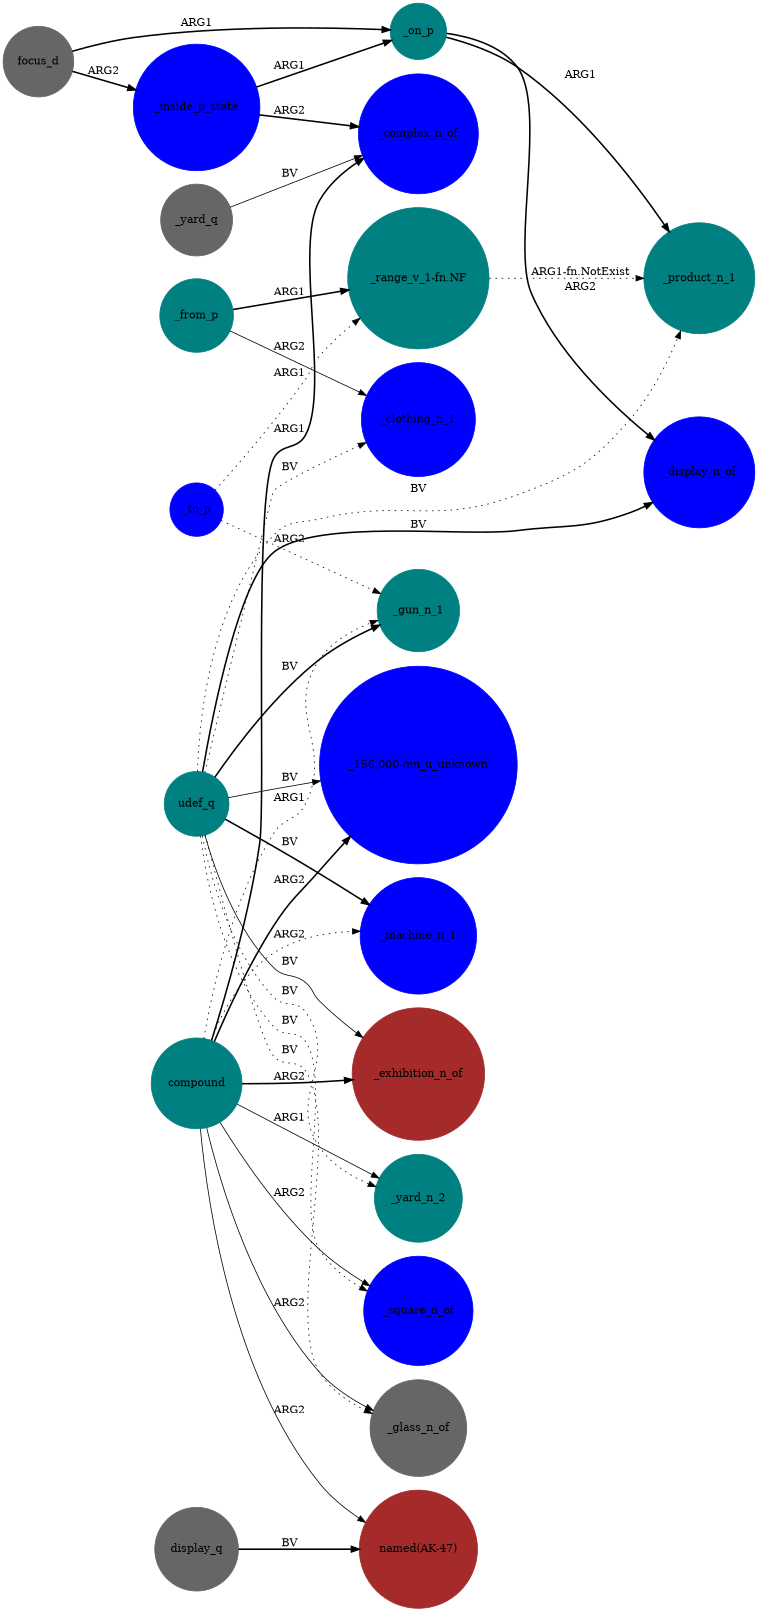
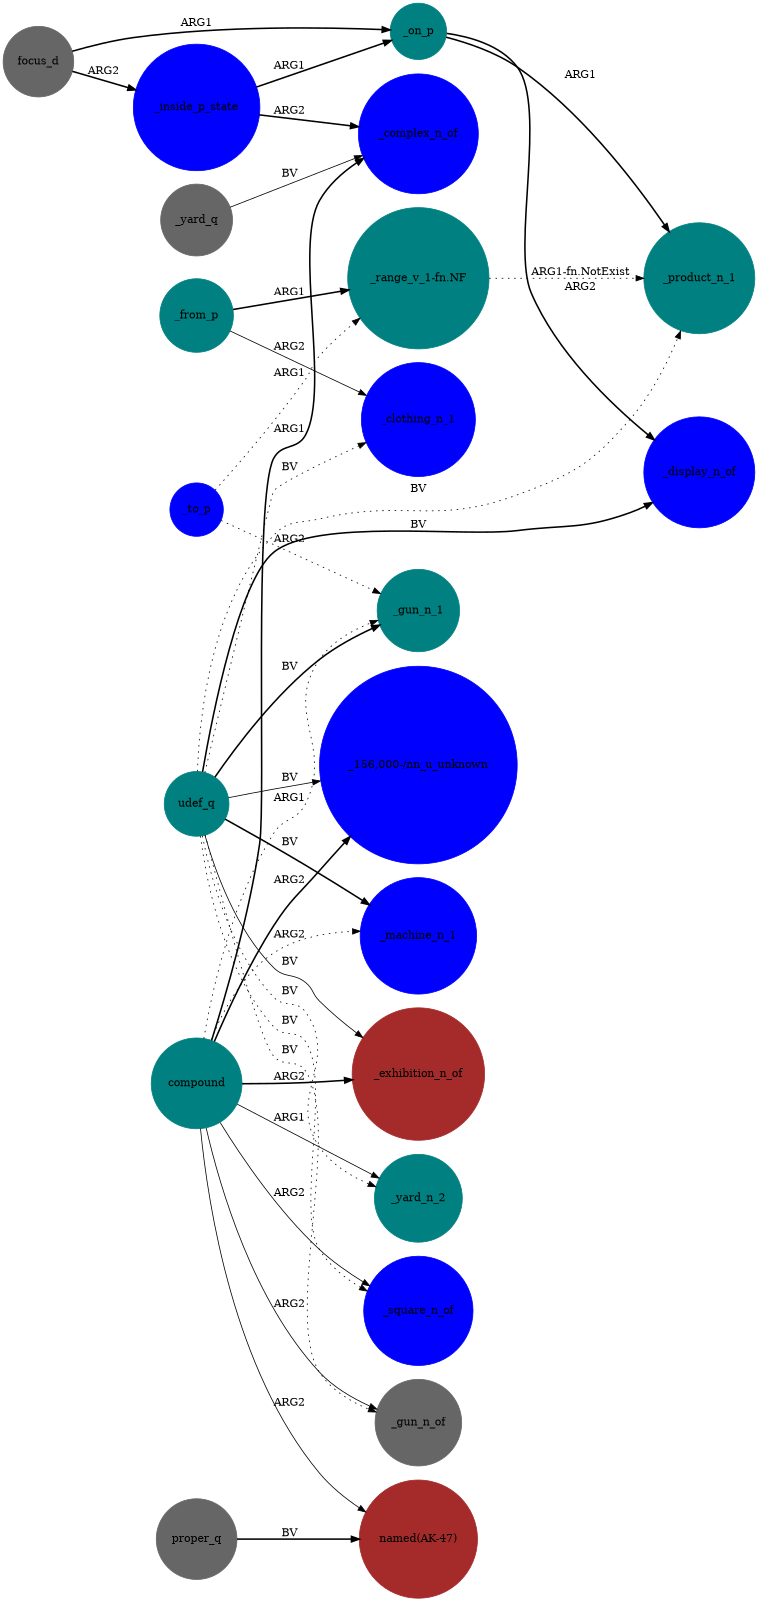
  digraph {
    rankdir=LR
    node [color=teal shape=circle style=filled]
    edge [style=bold]
    focus_d [color=gray40]
    _on_p
    _inside_p_state [color=blue]
    _product_n_1
    _display_n_of [color=blue]
    _complex_n_of [color=blue]
    udef_q
    _machine_n_1 [color=blue]
    "_156,000-/nn_u_unknown" [color=blue]
-   _glass_n_of [color=gray40]
+   _glass_n_of [color=gray40 label=_gun_n_of]
    _yard_n_2
    _exhibition_n_of [color=brown]
    _square_n_of [color=blue]
    _clothing_n_1 [color=blue]
    _gun_n_1
    compound
    "named(AK-47)" [color=brown]
    "_range_v_1-fn.NF"
    _to_p [color=blue]
    n20 [color=gray40 label=_yard_q]
-   proper_q [color=gray40 label=display_q]
+   proper_q [color=gray40]
    _from_p
    focus_d -> _on_p [label=ARG1]
    focus_d -> _inside_p_state [label=ARG2]
    _on_p -> _product_n_1 [label=ARG1]
    _on_p -> _display_n_of [label=ARG2]
    _inside_p_state -> _on_p [label=ARG1]
    _inside_p_state -> _complex_n_of [label=ARG2]
    udef_q -> _product_n_1 [label=BV style=dotted]
    udef_q -> _display_n_of [label=BV]
    udef_q -> _machine_n_1 [label=BV]
    udef_q -> "_156,000-/nn_u_unknown" [label=BV style=solid]
    udef_q -> _glass_n_of [label=BV style=dotted]
    udef_q -> _yard_n_2 [label=BV style=dotted]
    udef_q -> _exhibition_n_of [label=BV style=solid]
    udef_q -> _square_n_of [label=BV style=dotted]
    udef_q -> _clothing_n_1 [label=BV style=dotted]
    udef_q -> _gun_n_1 [label=BV]
    compound -> _complex_n_of [label=ARG1]
    compound -> _machine_n_1 [label=ARG2 style=dotted]
    compound -> "_156,000-/nn_u_unknown" [label=ARG2]
    compound -> _glass_n_of [label=ARG2 style=solid]
    compound -> _yard_n_2 [label=ARG1 style=solid]
    compound -> _exhibition_n_of [label=ARG2]
    compound -> _square_n_of [label=ARG2 style=solid]
    compound -> _gun_n_1 [label=ARG1 style=dotted]
    compound -> "named(AK-47)" [label=ARG2 style=solid]
    "_range_v_1-fn.NF" -> _product_n_1 [label="ARG1-fn.NotExist" style=dotted]
    _to_p -> _gun_n_1 [label=ARG2 style=dotted]
    _to_p -> "_range_v_1-fn.NF" [label=ARG1 style=dotted]
    n20 -> _complex_n_of [label=BV style=solid]
    proper_q -> "named(AK-47)" [label=BV]
    _from_p -> _clothing_n_1 [label=ARG2 style=solid]
    _from_p -> "_range_v_1-fn.NF" [label=ARG1]
  }
